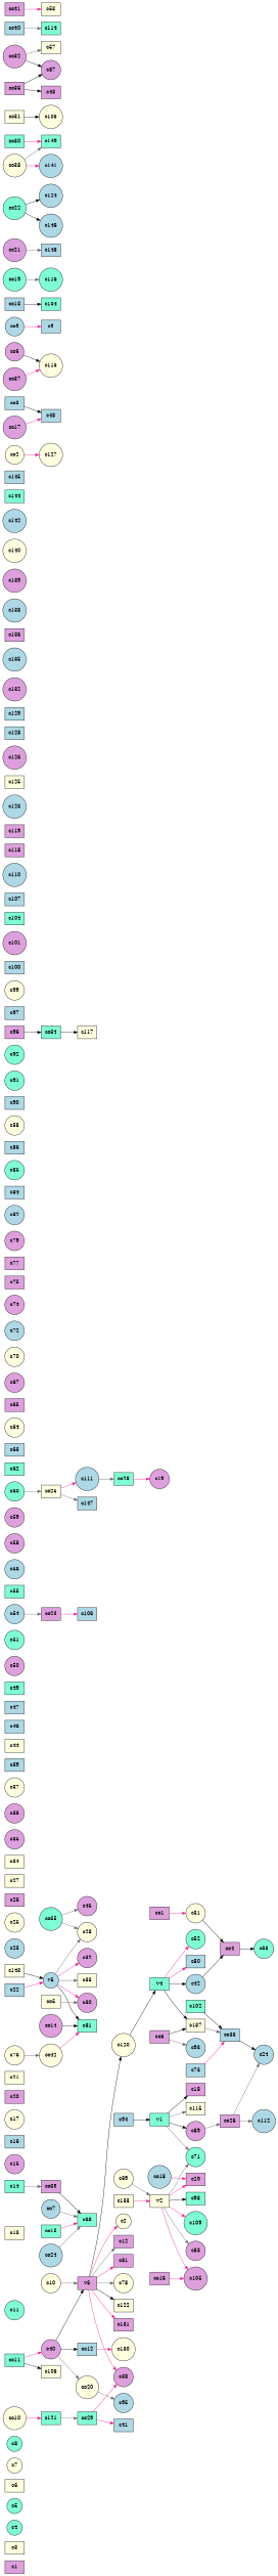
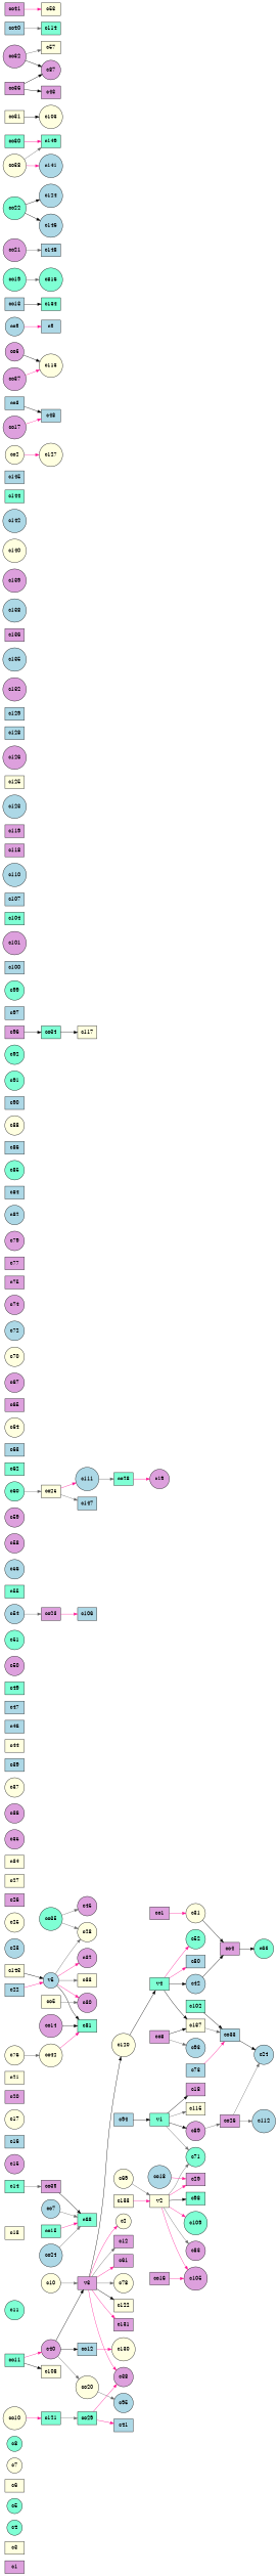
  strict digraph {
    rankdir=LR
    node [fillcolor=plum shape=box style=filled]
    edge [color=gray40 weight=1]
    c1
    c3 [fillcolor=lightyellow]
    c4 [fillcolor=aquamarine shape=circle]
    c5 [fillcolor=aquamarine shape=circle]
    c6 [fillcolor=lightyellow]
    c7 [fillcolor=lightyellow shape=circle]
    c8 [fillcolor=aquamarine shape=circle]
    c10 [fillcolor=lightyellow shape=circle]
    v3
    c120 [fillcolor=lightyellow shape=circle]
    c2 [fillcolor=lightyellow shape=circle]
    c12
    c38 [shape=circle]
    c61
    c78 [fillcolor=lightyellow shape=circle]
    c122 [fillcolor=lightyellow]
    c131
    c11 [fillcolor=aquamarine shape=circle]
    c13 [fillcolor=lightyellow]
    c14 [fillcolor=aquamarine]
    co39
    c68 [fillcolor=aquamarine]
    c15 [shape=circle]
    c16 [fillcolor=lightblue]
    c17 [fillcolor=lightyellow shape=circle]
    c20
    c21 [fillcolor=lightyellow]
    c22 [fillcolor=lightblue]
    v5 [fillcolor=lightblue shape=circle]
    c28 [fillcolor=lightyellow shape=circle]
    c30 [shape=circle]
    c32 [shape=circle]
    c33 [fillcolor=lightyellow]
    c81 [fillcolor=aquamarine]
    c23 [fillcolor=lightblue shape=circle]
    c25 [fillcolor=lightyellow shape=circle]
    c26
    c27 [fillcolor=lightyellow]
    c31 [fillcolor=lightyellow shape=circle]
    co4
    c66 [fillcolor=aquamarine shape=circle]
    c34 [fillcolor=lightyellow]
    c35 [shape=circle]
    c36 [shape=circle]
    c37 [fillcolor=lightyellow shape=circle]
    c39 [fillcolor=lightblue]
    c40 [shape=circle]
    co12 [fillcolor=lightblue]
    co20 [fillcolor=lightyellow shape=circle]
    c130 [fillcolor=lightyellow shape=circle]
    c95 [fillcolor=lightblue shape=circle]
    c42 [fillcolor=lightblue shape=circle]
    c44 [fillcolor=lightyellow]
    c46 [fillcolor=lightblue]
    c47 [fillcolor=lightblue]
    c49 [fillcolor=aquamarine]
    c50 [shape=circle]
    c51 [fillcolor=aquamarine shape=circle]
    c54 [fillcolor=lightblue shape=circle]
    co23
    c106 [fillcolor=lightblue]
    c55 [fillcolor=aquamarine]
    c56 [fillcolor=lightblue shape=circle]
    c58 [shape=circle]
    c59 [shape=circle]
    c60 [fillcolor=aquamarine shape=circle]
    co25 [fillcolor=lightyellow]
    c111 [fillcolor=lightblue shape=circle]
    c147 [fillcolor=lightblue]
    c62 [fillcolor=aquamarine]
    c63 [fillcolor=lightblue]
    c64 [fillcolor=lightyellow shape=circle]
    c65
    c67 [shape=circle]
    c69 [fillcolor=lightyellow shape=circle]
    v2 [fillcolor=lightyellow]
    c71 [fillcolor=aquamarine shape=circle]
    c29
    c83 [shape=circle]
    c98 [fillcolor=aquamarine]
    c105 [shape=circle]
    c109 [fillcolor=aquamarine shape=circle]
    c70 [fillcolor=lightyellow shape=circle]
    c72 [fillcolor=lightblue shape=circle]
    c73 [fillcolor=lightblue]
    co33 [fillcolor=lightblue]
    c24 [fillcolor=lightblue shape=circle]
    c74 [shape=circle]
    c75
    c76 [fillcolor=lightyellow shape=circle]
    co42 [fillcolor=lightyellow shape=circle]
    c77
    c79 [shape=circle]
    c82 [fillcolor=lightblue shape=circle]
    c84 [fillcolor=lightblue]
    c85 [fillcolor=aquamarine shape=circle]
    c86 [fillcolor=lightblue]
    c88 [fillcolor=lightyellow shape=circle]
    c89 [shape=circle]
    co26
    c112 [fillcolor=lightblue shape=circle]
    c90 [fillcolor=lightblue]
    c91 [fillcolor=aquamarine shape=circle]
    c92 [fillcolor=aquamarine shape=circle]
    c94 [fillcolor=lightblue]
    v1 [fillcolor=aquamarine]
    c18
    c115 [fillcolor=lightyellow]
    co34 [fillcolor=aquamarine]
    c96
    c117 [fillcolor=lightyellow]
    c97 [fillcolor=lightblue]
-   c99 [fillcolor=lightyellow shape=circle]
+   c99 [fillcolor=aquamarine shape=circle]
    c100 [fillcolor=lightblue]
    c101 [shape=circle]
    c102 [fillcolor=aquamarine]
    c104 [fillcolor=aquamarine]
    c107 [fillcolor=lightblue]
    c110 [fillcolor=lightblue shape=circle]
    co28 [fillcolor=aquamarine]
    c19 [shape=circle]
    c118
    c119
    v4 [fillcolor=aquamarine]
    c137 [fillcolor=lightyellow]
    c52 [fillcolor=aquamarine shape=circle]
    c80 [fillcolor=lightblue]
    c121 [fillcolor=aquamarine]
    co29 [fillcolor=aquamarine]
    c41 [fillcolor=lightblue]
    c123 [fillcolor=lightblue shape=circle]
    c125 [fillcolor=lightyellow]
    c126 [shape=circle]
    c128 [fillcolor=lightblue]
    c129 [fillcolor=lightblue]
    c132 [shape=circle]
    c133 [fillcolor=lightyellow]
    c135 [fillcolor=lightblue shape=circle]
    c136
    c138 [fillcolor=lightblue shape=circle]
    c139 [shape=circle]
    c140 [fillcolor=lightyellow shape=circle]
    c142 [fillcolor=lightblue shape=circle]
    c143 [fillcolor=lightyellow]
    c144 [fillcolor=aquamarine]
    c145 [fillcolor=lightblue]
    co1
    co2 [fillcolor=lightyellow shape=circle]
    c127 [fillcolor=lightyellow shape=circle]
    co3 [fillcolor=lightblue]
    c48 [fillcolor=lightblue]
    co5 [fillcolor=lightyellow]
    co6 [shape=circle]
    c113 [fillcolor=lightyellow shape=circle]
    co7 [fillcolor=lightblue shape=circle]
    co8
    c93 [fillcolor=lightblue shape=circle]
    co9 [fillcolor=lightblue shape=circle]
    c9 [fillcolor=lightblue]
    co10 [fillcolor=lightyellow shape=circle]
    co11 [fillcolor=aquamarine]
    c108 [fillcolor=lightyellow]
    co13 [fillcolor=lightblue]
    c134 [fillcolor=aquamarine]
    co14 [shape=circle]
    co15 [fillcolor=aquamarine]
    co16
    co17 [shape=circle]
    co18 [fillcolor=lightblue shape=circle]
    co19 [fillcolor=aquamarine shape=circle]
-   c116 [fillcolor=aquamarine shape=circle]
+   c116 [fillcolor=aquamarine shape=circle label=c816]
    co21 [shape=circle]
    c148 [fillcolor=lightblue]
    co22 [fillcolor=aquamarine shape=circle]
    c124 [fillcolor=lightblue shape=circle]
    c146 [fillcolor=lightblue shape=circle]
    co24 [fillcolor=lightblue shape=circle]
    co30 [fillcolor=aquamarine]
    c149 [fillcolor=aquamarine]
    co31 [fillcolor=lightyellow]
    c103 [fillcolor=lightyellow shape=circle]
    co32 [shape=circle]
    c57 [fillcolor=lightyellow]
    c87 [shape=circle]
    co35 [fillcolor=aquamarine shape=circle]
    c45 [shape=circle]
    co36
    c43
    co37 [shape=circle]
    co38 [fillcolor=lightyellow shape=circle]
    c141 [fillcolor=lightblue shape=circle]
    co40 [fillcolor=lightblue]
    c114 [fillcolor=aquamarine]
    c53 [fillcolor=lightyellow]
    co41
    c10 -> v3
    v3 -> c120 [color=black]
    v3 -> c2 [color=deeppink]
    v3 -> c12
    v3 -> c38 [color=deeppink]
    v3 -> c61 [color=deeppink]
    v3 -> c78
    v3 -> c122 [color=black]
    v3 -> c131 [color=deeppink]
    c120 -> v4 [color=black]
    c14 -> co39
    co39 -> c68 [color=black]
    c22 -> v5 [color=deeppink]
    v5 -> c28
    v5 -> c30 [color=deeppink]
    v5 -> c32 [color=deeppink]
    v5 -> c33
    v5 -> c81 [color=black]
    c31 -> co4 [color=black]
    co4 -> c66 [color=black]
    c40 -> v3 [color=black]
    c40 -> co12 [color=black]
    c40 -> co20
    co12 -> c130 [color=deeppink]
    co20 -> c95
    c42 -> co4 [color=black]
    c54 -> co23
    co23 -> c106 [color=deeppink]
    c60 -> co25
    co25 -> c111 [color=deeppink]
    co25 -> c147
    c111 -> co28
    c69 -> v2
    v2 -> c71
    v2 -> c29 [color=deeppink]
    v2 -> c83
    v2 -> c98 [color=black]
    v2 -> c105 [color=deeppink]
    v2 -> c109 [color=deeppink]
    c73 -> co33 [color=deeppink]
    co33 -> c24 [color=black]
    c76 -> co42
    co42 -> c81 [color=deeppink]
    c89 -> co26
    co26 -> c24
    co26 -> c112
    c94 -> v1 [color=black]
    v1 -> c71
    v1 -> c89 [color=black]
    v1 -> c18 [color=black]
    v1 -> c115
    co34 -> c117 [color=black]
    c96 -> co34 [color=black]
    c102 -> co33 [color=black]
    co28 -> c19 [color=deeppink]
    v4 -> c42 [color=black]
    v4 -> c137 [color=black]
    v4 -> c52 [color=deeppink]
    v4 -> c80 [color=deeppink]
    c137 -> co33
    c121 -> co29
    co29 -> c38 [color=deeppink]
    co29 -> c41 [color=deeppink]
    c133 -> v2 [color=deeppink]
    c143 -> v5 [color=black]
    co1 -> c31 [color=deeppink]
    co2 -> c127 [color=deeppink]
    co3 -> c48 [color=black]
    co5 -> c30
    co6 -> c113 [color=black]
    co7 -> c68
    co8 -> c137 [color=black]
    co8 -> c93
    co9 -> c9 [color=deeppink]
    co10 -> c121 [color=deeppink]
    co11 -> c40 [color=deeppink]
    co11 -> c108 [color=black]
    co13 -> c134 [color=black]
    co14 -> c81 [color=black]
    co15 -> c68 [color=deeppink]
    co16 -> c105 [color=deeppink]
    co17 -> c48 [color=deeppink]
    co18 -> c29 [color=deeppink]
    co19 -> c116
    co21 -> c148
    co22 -> c124 [color=black]
    co22 -> c146 [color=black]
    co24 -> c68
    co30 -> c149 [color=deeppink]
    co31 -> c103 [color=black]
    co32 -> c57
    co32 -> c87 [color=black]
    co35 -> c28
    co35 -> c45
    co36 -> c87 [color=black]
    co36 -> c43 [color=black]
    co37 -> c113 [color=deeppink]
    co38 -> c149
    co38 -> c141 [color=deeppink]
    co40 -> c114
    co41 -> c53 [color=deeppink]
  }
